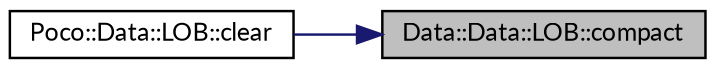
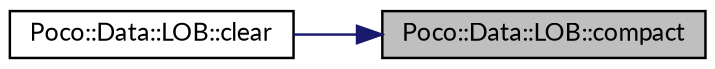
  digraph {
    rankdir=RL
    fontname=Lato
    node [color=black fontname=Lato fontsize=10 shape=record style=filled]
-   n1 [fillcolor=grey75 fontcolor=black height=0.2 label="Data::Data::LOB::compact" width=0.4]
+   n1 [fillcolor=grey75 fontcolor=black height=0.2 label="Poco::Data::LOB::compact" width=0.4]
    n2 [fillcolor=white height=0.2 label="Poco::Data::LOB::clear" width=0.4]
    n1 -> n2 [color=midnightblue dir=back fontname=Lato fontsize=10 labelfontname=Helvetica labelfontsize=10 style=solid]
  }
